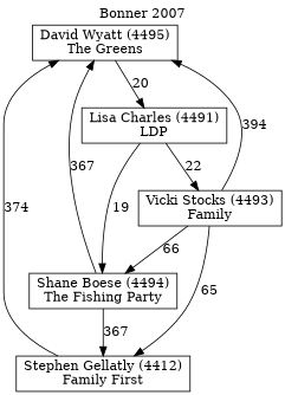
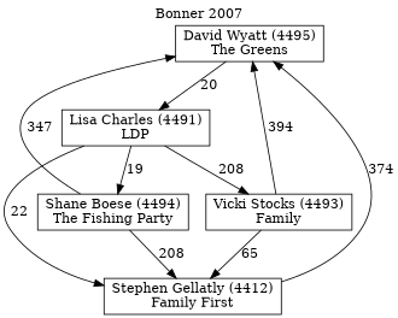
  digraph {
    label="Bonner 2007"
    labelloc=t
    mclimit=10
    node [shape=box]
    n1 [label="David Wyatt (4495)\nThe Greens"]
    n2 [label="Lisa Charles (4491)\nLDP"]
    n3 [label="Stephen Gellatly (4412)\nFamily First"]
    n4 [label="Shane Boese (4494)\nThe Fishing Party"]
    n5 [label="Vicki Stocks (4493)\nFamily"]
    n1 -> n2 [label=20]
+   n2 -> n3 [label=22]
    n2 -> n4 [label=19]
-   n2 -> n5 [label=22]
+   n2 -> n5 [label=208]
    n3 -> n1 [label=374]
-   n4 -> n1 [label=367]
-   n4 -> n3 [label=367]
+   n4 -> n1 [label=347]
+   n4 -> n3 [label=208]
    n5 -> n1 [label=394]
    n5 -> n3 [label=65]
-   n5 -> n4 [label=66]
  }
